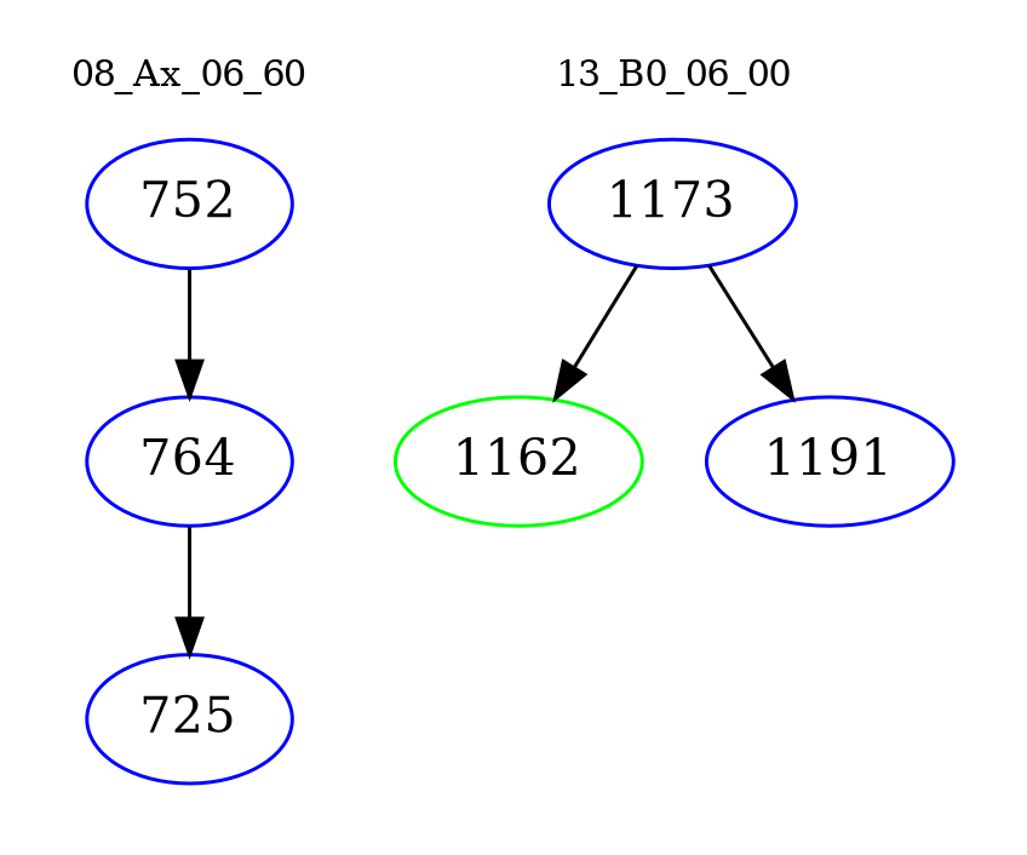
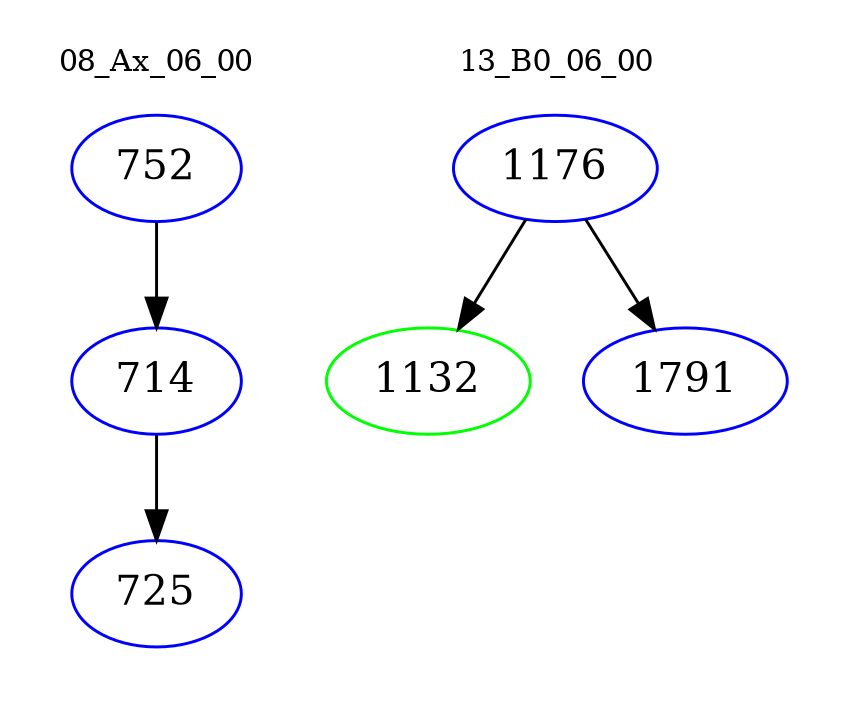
  digraph {
    node [color=blue]
    edge [color=black]
    n1 [label=752]
    n2 [label=725]
-   n3 [label=764]
-   n4 [label=1173]
-   n5 [color=green label=1162]
-   n6 [label=1191]
+   n3 [label=714]
+   n4 [label=1176]
+   n5 [color=green label=1132]
+   n6 [label=1791]
    subgraph cluster_1 {
      color=white
      fontsize=10
-     label="08_Ax_06_60"
+     label="08_Ax_06_00"
      n1
      n2
      n3
    }
    subgraph cluster_2 {
      color=white
      fontsize=10
      label="13_B0_06_00"
      n4
      n5
      n6
    }
    n1 -> n3
    n3 -> n2
    n4 -> n5
    n4 -> n6
  }
